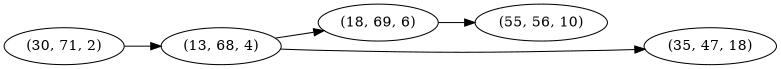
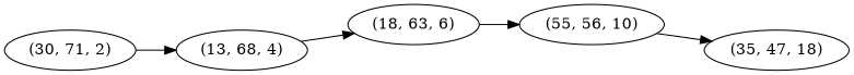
  digraph {
    rankdir=LR
    n1 [label="(30, 71, 2)"]
    "(13, 68, 4)"
-   "(18, 63, 6)" [label="(18, 69, 6)"]
+   "(18, 63, 6)"
    n4 [label="(55, 56, 10)"]
    "(35, 47, 18)"
    n1 -> "(13, 68, 4)"
    "(13, 68, 4)" -> "(18, 63, 6)"
    "(18, 63, 6)" -> n4
-   "(13, 68, 4)" -> "(35, 47, 18)"
+   n4 -> "(35, 47, 18)"
  }
